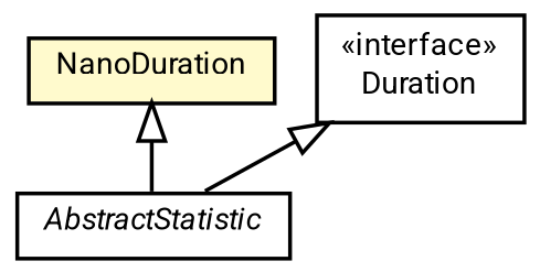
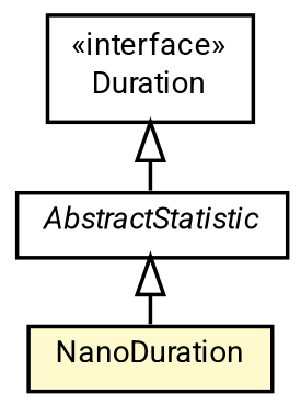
  digraph {
    nodesep=0.15
    rankdir=TB
    ranksep=0.25
    node [fontcolor=black fontname=Roboto fontsize=8 margin=0 shape=plaintext]
    edge [arrowtail=empty color=black dir=back fontname=Roboto fontsize=7 labelfontname=Roboto labelfontsize=7 style=solid]
    n1 [height=0 label=<<table title="de.lmu.ifi.dbs.elki.logging.statistics.NanoDuration" border="0" cellborder="1" cellspacing="0" cellpadding="2" bgcolor="lemonChiffon" href="NanoDuration.html" target="_parent"> 		<tr><td><table border="0" cellspacing="0" cellpadding="1"> 		<tr><td align="center" balign="center"> <font face="Roboto">NanoDuration</font> </td></tr> 		</table></td></tr> 		</table>> width=0]
    n2 [height=0 label=<<table title="de.lmu.ifi.dbs.elki.logging.statistics.AbstractStatistic" border="0" cellborder="1" cellspacing="0" cellpadding="2" href="AbstractStatistic.html" target="_parent"> 		<tr><td><table border="0" cellspacing="0" cellpadding="1"> 		<tr><td align="center" balign="center"> <font face="Roboto"><i>AbstractStatistic</i></font> </td></tr> 		</table></td></tr> 		</table>> width=0]
    n3 [height=0 label=<<table title="de.lmu.ifi.dbs.elki.logging.statistics.Duration" border="0" cellborder="1" cellspacing="0" cellpadding="2" href="Duration.html" target="_parent"> 		<tr><td><table border="0" cellspacing="0" cellpadding="1"> 		<tr><td align="center" balign="center"> &#171;interface&#187; </td></tr> 		<tr><td align="center" balign="center"> <font face="Roboto">Duration</font> </td></tr> 		</table></td></tr> 		</table>> width=0]
-   n1 -> n2 [weight=10]
+   n2 -> n1 [weight=10]
    n3 -> n2 [weight=9]
  }
